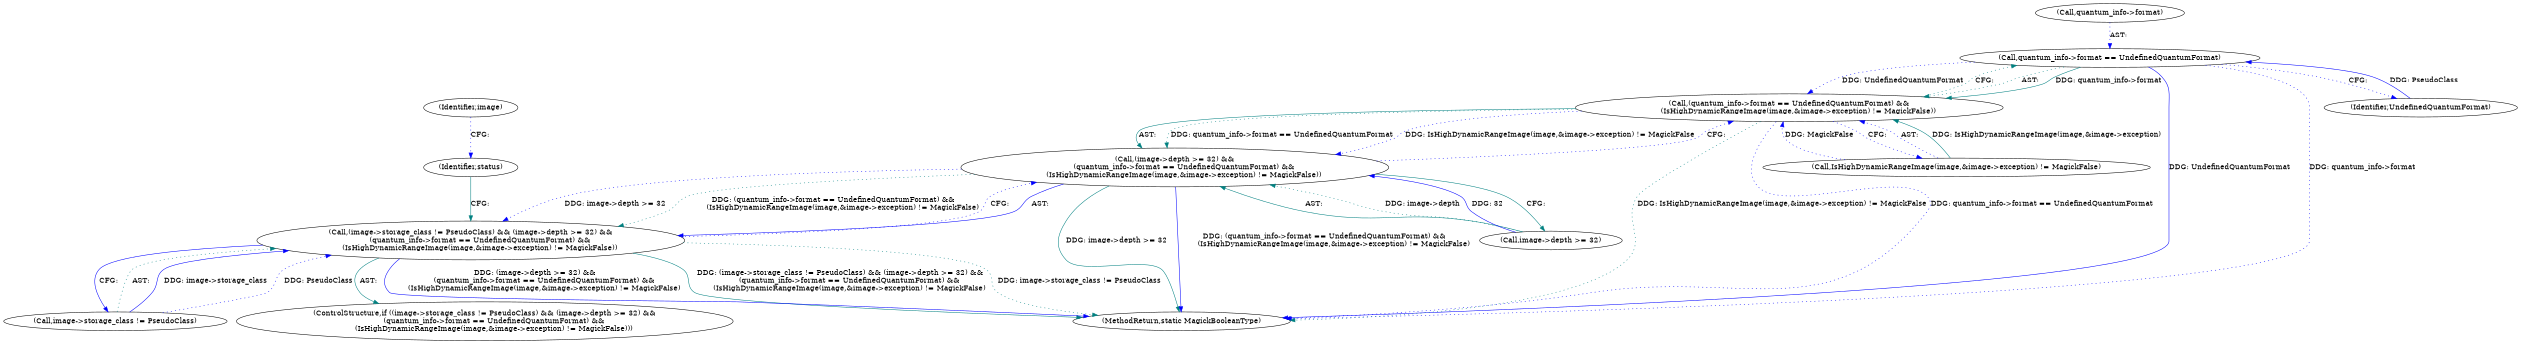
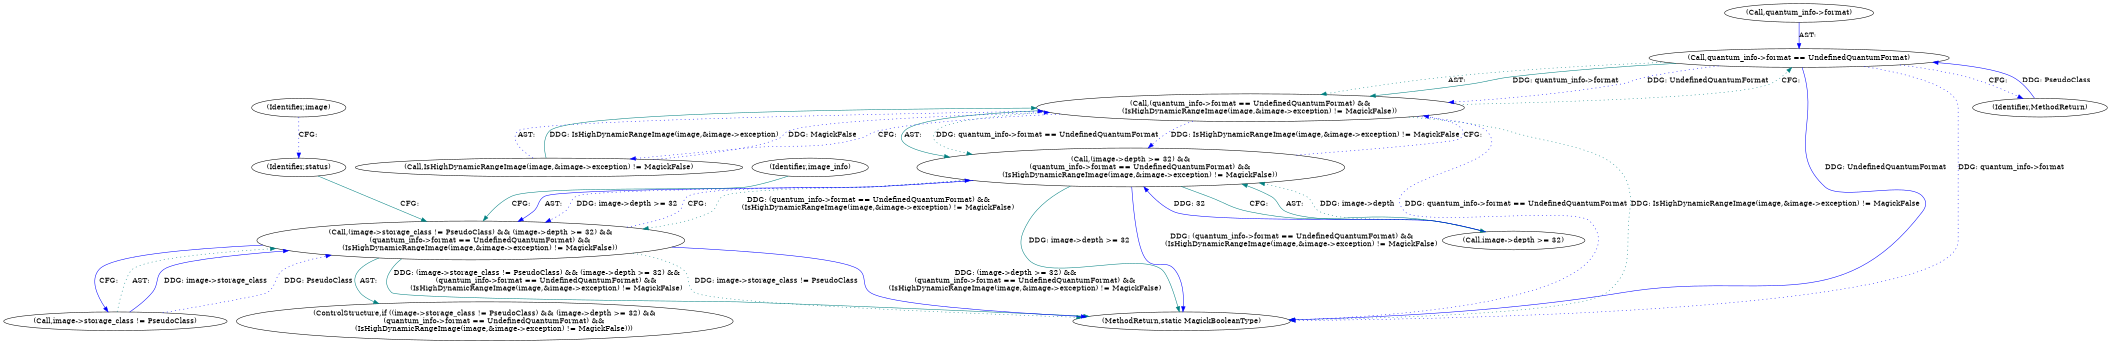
  digraph {
    edge [color=blue style=dotted]
    n1 [label="(Call,quantum_info->format == UndefinedQuantumFormat)"]
    n2 [label="(Call,(quantum_info->format == UndefinedQuantumFormat) &&\n        (IsHighDynamicRangeImage(image,&image->exception) != MagickFalse))"]
    n3 [label="(MethodReturn,static MagickBooleanType)"]
-   n4 [label="(Identifier,UndefinedQuantumFormat)"]
+   n4 [label="(Identifier,MethodReturn)"]
    n5 [label="(Call,(image->depth >= 32) &&\n        (quantum_info->format == UndefinedQuantumFormat) &&\n        (IsHighDynamicRangeImage(image,&image->exception) != MagickFalse))"]
    n6 [label="(Call,IsHighDynamicRangeImage(image,&image->exception) != MagickFalse)"]
    n7 [label="(Call,(image->storage_class != PseudoClass) && (image->depth >= 32) &&\n        (quantum_info->format == UndefinedQuantumFormat) &&\n        (IsHighDynamicRangeImage(image,&image->exception) != MagickFalse))"]
    n8 [label="(Call,image->depth >= 32)"]
    n9 [label="(Call,image->storage_class != PseudoClass)"]
    n10 [label="(ControlStructure,if ((image->storage_class != PseudoClass) && (image->depth >= 32) &&\n        (quantum_info->format == UndefinedQuantumFormat) &&\n        (IsHighDynamicRangeImage(image,&image->exception) != MagickFalse)))"]
    n11 [label="(Identifier,image)"]
    n12 [label="(Identifier,status)"]
+   n13 [label="(Identifier,image_info)"]
    n14 [label="(Call,quantum_info->format)"]
    n1 -> n2 [color=teal label="AST: "]
    n1 -> n2 [color=teal label="DDG: quantum_info->format" style=solid]
    n1 -> n2 [label="DDG: UndefinedQuantumFormat"]
    n1 -> n3 [label="DDG: UndefinedQuantumFormat" style=solid]
    n1 -> n3 [label="DDG: quantum_info->format"]
    n1 -> n4 [label="CFG: "]
    n2 -> n1 [color=teal label="CFG: "]
    n2 -> n3 [color=teal label="DDG: IsHighDynamicRangeImage(image,&image->exception) != MagickFalse"]
    n2 -> n3 [label="DDG: quantum_info->format == UndefinedQuantumFormat"]
    n2 -> n5 [color=teal label="AST: " style=solid]
    n2 -> n5 [color=teal label="DDG: quantum_info->format == UndefinedQuantumFormat"]
    n2 -> n5 [label="DDG: IsHighDynamicRangeImage(image,&image->exception) != MagickFalse"]
    n2 -> n6 [label="CFG: "]
    n4 -> n1 [label="DDG: PseudoClass" style=solid]
    n5 -> n2 [label="CFG: "]
    n5 -> n3 [color=teal label="DDG: image->depth >= 32" style=solid]
    n5 -> n3 [label="DDG: (quantum_info->format == UndefinedQuantumFormat) &&\n        (IsHighDynamicRangeImage(image,&image->exception) != MagickFalse)" style=solid]
    n5 -> n7 [label="AST: " style=solid]
    n5 -> n7 [label="DDG: image->depth >= 32"]
    n5 -> n7 [color=teal label="DDG: (quantum_info->format == UndefinedQuantumFormat) &&\n        (IsHighDynamicRangeImage(image,&image->exception) != MagickFalse)"]
    n5 -> n8 [color=teal label="CFG: " style=solid]
    n6 -> n2 [label="AST: "]
    n6 -> n2 [color=teal label="DDG: IsHighDynamicRangeImage(image,&image->exception)" style=solid]
    n6 -> n2 [label="DDG: MagickFalse"]
    n7 -> n3 [color=teal label="DDG: (image->storage_class != PseudoClass) && (image->depth >= 32) &&\n        (quantum_info->format == UndefinedQuantumFormat) &&\n        (IsHighDynamicRangeImage(image,&image->exception) != MagickFalse)" style=solid]
    n7 -> n3 [color=teal label="DDG: image->storage_class != PseudoClass"]
    n7 -> n3 [label="DDG: (image->depth >= 32) &&\n        (quantum_info->format == UndefinedQuantumFormat) &&\n        (IsHighDynamicRangeImage(image,&image->exception) != MagickFalse)" style=solid]
    n7 -> n5 [label="CFG: "]
    n7 -> n9 [label="CFG: " style=solid]
    n7 -> n10 [color=teal label="AST: " style=solid]
    n8 -> n5 [color=teal label="AST: " style=solid]
    n8 -> n5 [color=teal label="DDG: image->depth"]
    n8 -> n5 [label="DDG: 32" style=solid]
    n9 -> n7 [color=teal label="AST: "]
    n9 -> n7 [label="DDG: image->storage_class" style=solid]
    n9 -> n7 [label="DDG: PseudoClass"]
    n11 -> n12 [label="CFG: "]
    n12 -> n7 [color=teal label="CFG: " style=solid]
-   n14 -> n1 [label="AST: "]
+   n13 -> n7 [color=teal label="CFG: " style=solid]
+   n14 -> n1 [label="AST: " style=solid]
  }
